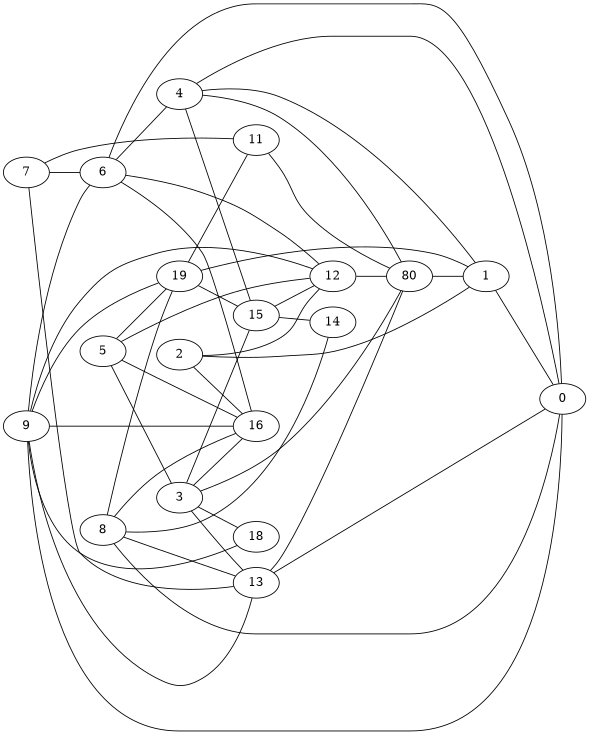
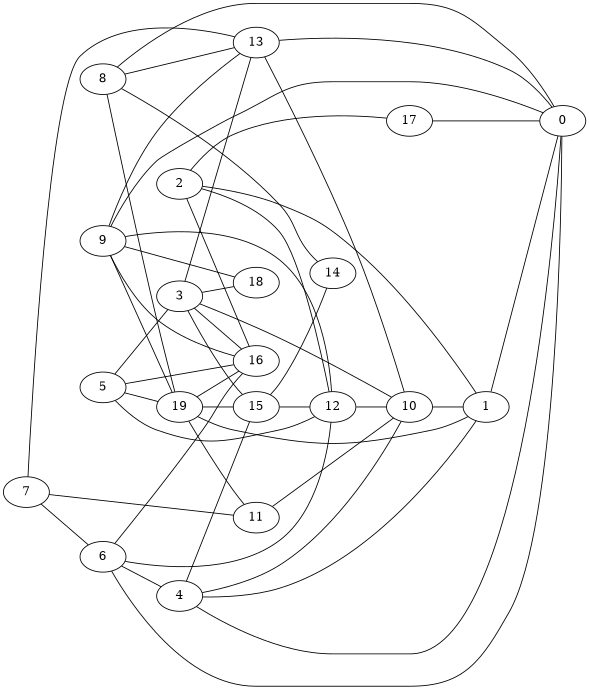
  digraph {
    rankdir=LR
    edge [color=black dir=none]
    11
-   10 [label=80]
+   10
    1
    8
    16
    14
    13
    19
    0
    15
    6
    4
    12
    2
+   17
    5
    3
    18
    9
    7
    subgraph sub_1 {
      11
      10
      1
      8
      16
      14
      13
      19
      0
      15
      6
      4
      12
      2
+     17
      5
      3
      18
      9
      7
    }
    11 -> 10
    10 -> 1
    1 -> 0
-   8 -> 16
+   19 -> 16
    8 -> 14
    8 -> 13
    8 -> 19
    8 -> 0
    13 -> 10
    13 -> 0
    19 -> 11
    19 -> 1
    19 -> 15
    15 -> 14
    15 -> 12
    6 -> 16
    6 -> 0
    6 -> 4
    6 -> 12
    4 -> 10
    4 -> 1
    4 -> 0
    4 -> 15
    12 -> 10
    2 -> 1
    2 -> 16
    2 -> 12
+   2 -> 17
+   17 -> 0
    5 -> 16
    5 -> 19
    5 -> 12
    5 -> 3
    3 -> 10
    3 -> 16
    3 -> 13
    3 -> 15
    3 -> 18
    9 -> 16
    9 -> 13
    9 -> 19
    9 -> 0
-   9 -> 6
    9 -> 12
    9 -> 18
    7 -> 11
    7 -> 13
    7 -> 6
  }
